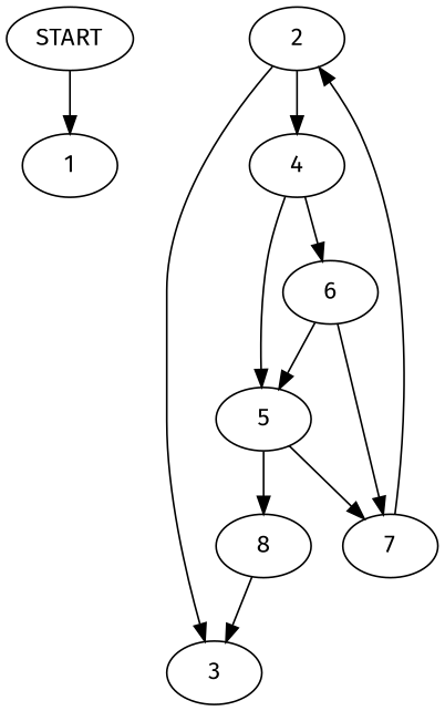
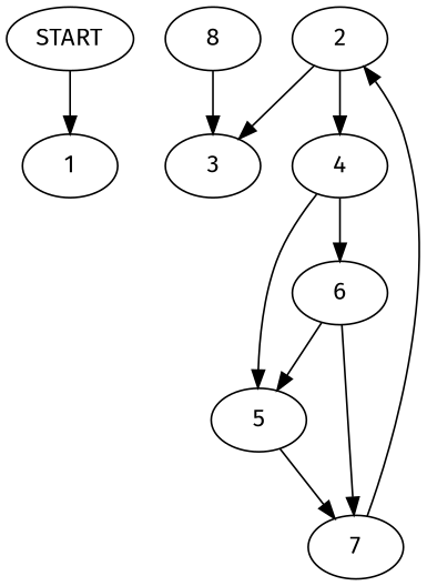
  digraph {
    fontname="Fira Sans"
    node [fontname="Fira Sans"]
    edge [fontname="Fira Sans"]
    n1 [label=START]
    1
    2
    3
    4
    5
    6
    7
    8
    n1 -> 1
    2 -> 3
    2 -> 4
    4 -> 5
    4 -> 6
    5 -> 7
-   5 -> 8
    6 -> 5
    6 -> 7
    7 -> 2
    8 -> 3
  }
